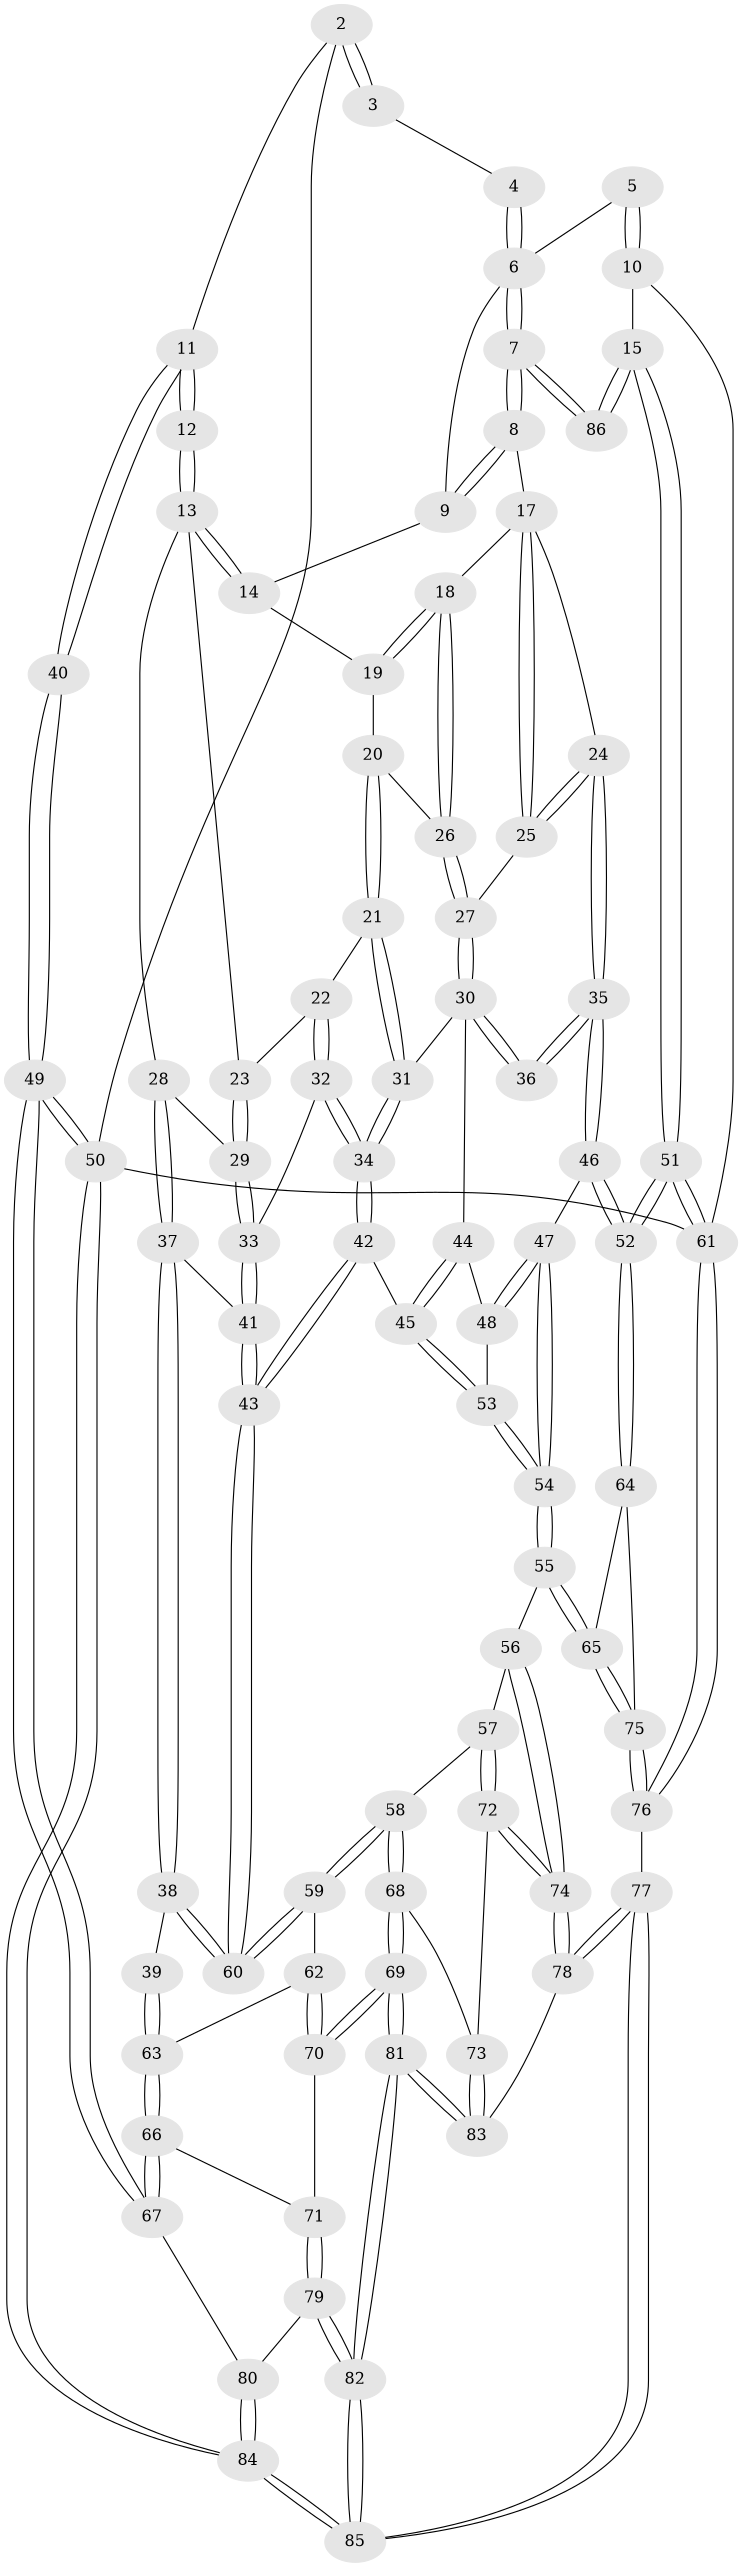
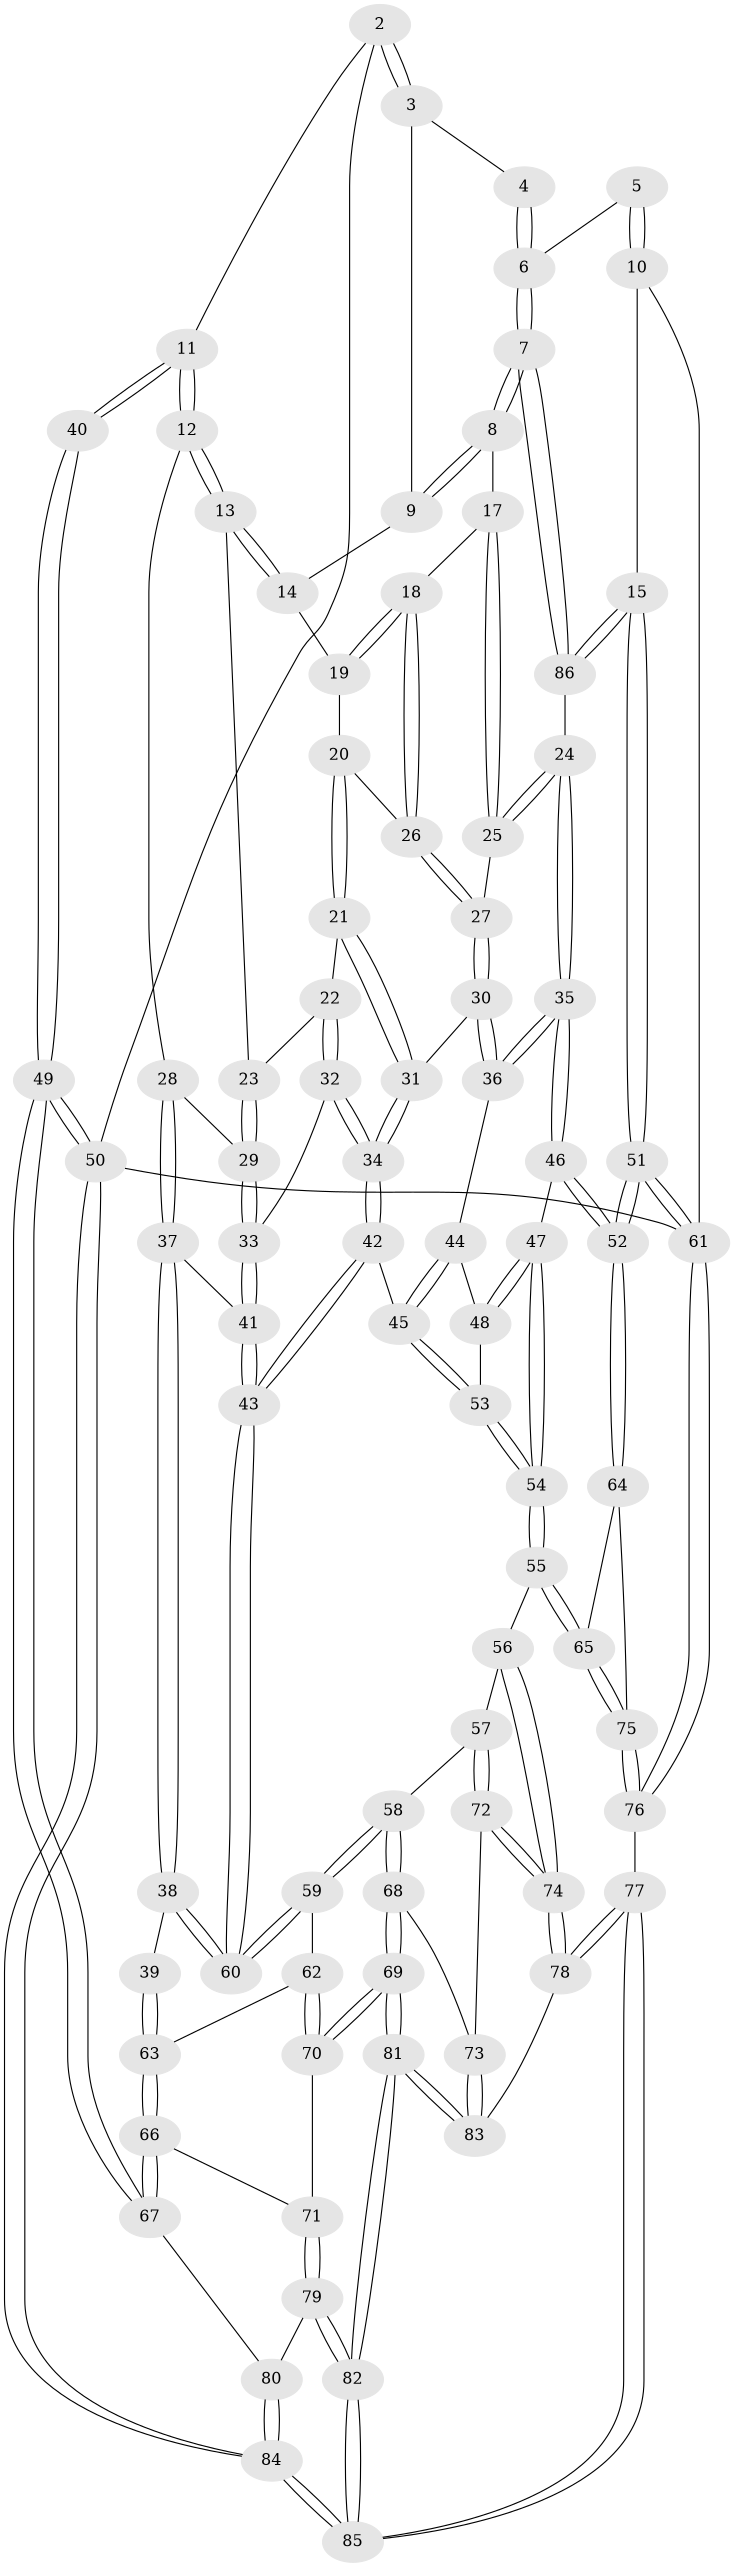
  graph {
    node [color=gray90 style=filled]
    2
    3
    11
    50
    5
    10
    6
    15
    61
    4
    9
    12
    40
    84
    14
    7
    8
    n18 [label=86]
    17
    24
    18
    25
    19
    51
    76
    13
    28
    49
    23
    29
    37
    20
    52
    35
    26
    27
    21
    22
    31
    32
    34
    33
    36
    46
    30
    41
    38
    44
    42
    43
    45
    47
    48
    39
    60
    63
    66
    67
    53
    54
    64
    55
    80
    85
    65
    75
    56
    57
    74
    58
    72
    78
    59
    68
    73
    62
    69
    70
    77
    71
    79
    81
    83
    82
    2 -- 3
    2 -- 3
    2 -- 11
    2 -- 50
    3 -- 4
-   6 -- 9
+   3 -- 9
    11 -- 12
    11 -- 12
    11 -- 40
    11 -- 40
    50 -- 61
    50 -- 84
    50 -- 84
    5 -- 10
    5 -- 10
    5 -- 6
    10 -- 15
    10 -- 61
    6 -- 7
    6 -- 7
    15 -- n18
    15 -- n18
    15 -- 51
    15 -- 51
    61 -- 76
    61 -- 76
    4 -- 6
    4 -- 6
    9 -- 14
    12 -- 13
    12 -- 13
-   13 -- 28
+   12 -- 28
    40 -- 49
    40 -- 49
    84 -- 85
    84 -- 85
    14 -- 19
    7 -- 8
    7 -- 8
    7 -- n18
    7 -- n18
    8 -- 9
    8 -- 9
    8 -- 17
-   17 -- 24
+   n18 -- 24
    17 -- 18
    17 -- 25
    17 -- 25
    24 -- 25
    24 -- 25
    24 -- 35
    24 -- 35
    18 -- 19
    18 -- 19
    18 -- 26
    18 -- 26
    25 -- 27
    19 -- 20
    51 -- 61
    51 -- 61
    51 -- 52
    51 -- 52
    76 -- 77
    13 -- 14
    13 -- 14
    13 -- 23
    28 -- 29
    28 -- 37
    28 -- 37
    49 -- 50
    49 -- 50
    49 -- 67
    49 -- 67
    23 -- 29
    23 -- 29
    29 -- 33
    29 -- 33
    37 -- 41
    37 -- 38
    37 -- 38
    20 -- 26
    20 -- 21
    20 -- 21
    52 -- 64
    52 -- 64
    35 -- 36
    35 -- 36
    35 -- 46
    35 -- 46
    26 -- 27
    26 -- 27
    27 -- 30
    27 -- 30
    21 -- 22
    21 -- 31
    21 -- 31
    22 -- 23
    22 -- 32
    22 -- 32
    31 -- 34
    31 -- 34
    32 -- 34
    32 -- 34
    32 -- 33
    34 -- 42
    34 -- 42
    33 -- 41
    33 -- 41
-   30 -- 44
+   36 -- 44
    46 -- 52
    46 -- 52
    46 -- 47
    30 -- 31
    30 -- 36
    30 -- 36
    41 -- 43
    41 -- 43
    38 -- 39
    38 -- 60
    38 -- 60
    44 -- 45
    44 -- 45
    44 -- 48
    42 -- 43
    42 -- 43
    42 -- 45
    43 -- 60
    43 -- 60
    45 -- 53
    45 -- 53
    47 -- 48
    47 -- 48
    47 -- 54
    47 -- 54
    48 -- 53
    39 -- 63
    39 -- 63
    63 -- 66
    63 -- 66
    66 -- 67
    66 -- 67
    66 -- 71
    67 -- 80
    53 -- 54
    53 -- 54
    54 -- 55
    54 -- 55
    64 -- 65
    64 -- 75
    55 -- 65
    55 -- 65
    55 -- 56
    80 -- 84
    80 -- 84
    65 -- 75
    65 -- 75
    75 -- 76
    75 -- 76
    56 -- 57
    56 -- 74
    56 -- 74
    57 -- 58
    57 -- 72
    57 -- 72
    74 -- 78
    74 -- 78
    58 -- 59
    58 -- 59
    58 -- 68
    58 -- 68
    72 -- 74
    72 -- 74
    72 -- 73
    78 -- 83
    59 -- 60
    59 -- 60
    59 -- 62
    68 -- 73
    68 -- 69
    68 -- 69
    73 -- 83
    73 -- 83
    62 -- 63
    62 -- 70
    62 -- 70
    69 -- 70
    69 -- 70
    69 -- 81
    69 -- 81
    70 -- 71
    77 -- 85
    77 -- 85
    77 -- 78
    77 -- 78
    71 -- 79
    71 -- 79
    79 -- 80
    79 -- 82
    79 -- 82
    81 -- 83
    81 -- 83
    81 -- 82
    81 -- 82
    82 -- 85
    82 -- 85
  }
